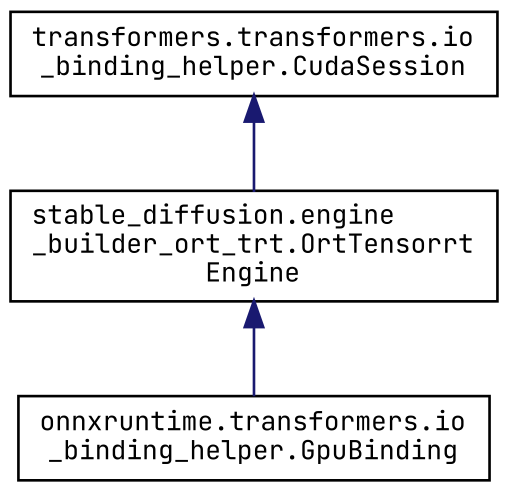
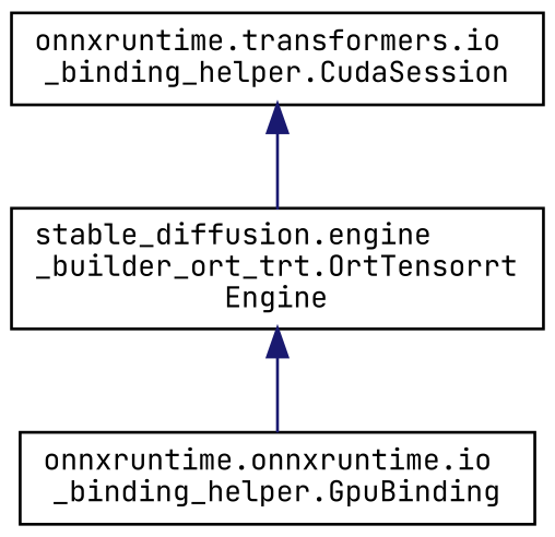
  digraph {
    fontname="JetBrains Mono"
    rankdir=TB
    node [color=black fillcolor=white fontname="JetBrains Mono" fontsize=10 shape=record style=filled]
    edge [color=midnightblue dir=back fontname="JetBrains Mono" fontsize=10 labelfontname=Helvetica labelfontsize=10 style=solid]
-   n1 [height=0.2 label="transformers.transformers.io\l_binding_helper.CudaSession" width=0.4]
+   n1 [height=0.2 label="onnxruntime.transformers.io\l_binding_helper.CudaSession" width=0.4]
    n2 [height=0.2 label="stable_diffusion.engine\l_builder_ort_trt.OrtTensorrt\lEngine" width=0.4]
-   n3 [height=0.2 label="onnxruntime.transformers.io\l_binding_helper.GpuBinding" width=0.4]
+   n3 [height=0.2 label="onnxruntime.onnxruntime.io\l_binding_helper.GpuBinding" width=0.4]
    n1 -> n2
    n2 -> n3
  }
